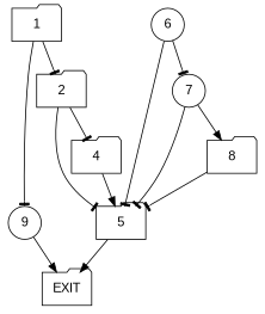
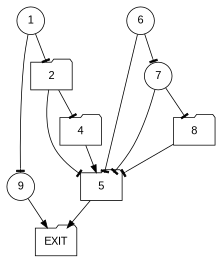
  digraph {
    fontname="Liberation Sans"
    node [fontname="Liberation Sans" shape=folder]
    edge [arrowhead=tee fontname="Liberation Sans"]
-   1
+   1 [shape=circle]
    2
    n3 [label=9 shape=circle]
    n4 [label=EXIT]
    4
    5
    6 [shape=circle]
    7 [shape=circle]
    8
    1 -> 2
    1 -> n3
    2 -> 4
    2 -> 5
    n3 -> n4 [arrowhead=normal]
    4 -> 5 [arrowhead=normal]
    5 -> n4 [arrowhead=normal]
    6 -> 5
    6 -> 7
    7 -> 5
-   7 -> 8 [arrowhead=normal]
+   7 -> 8
    8 -> 5
  }
